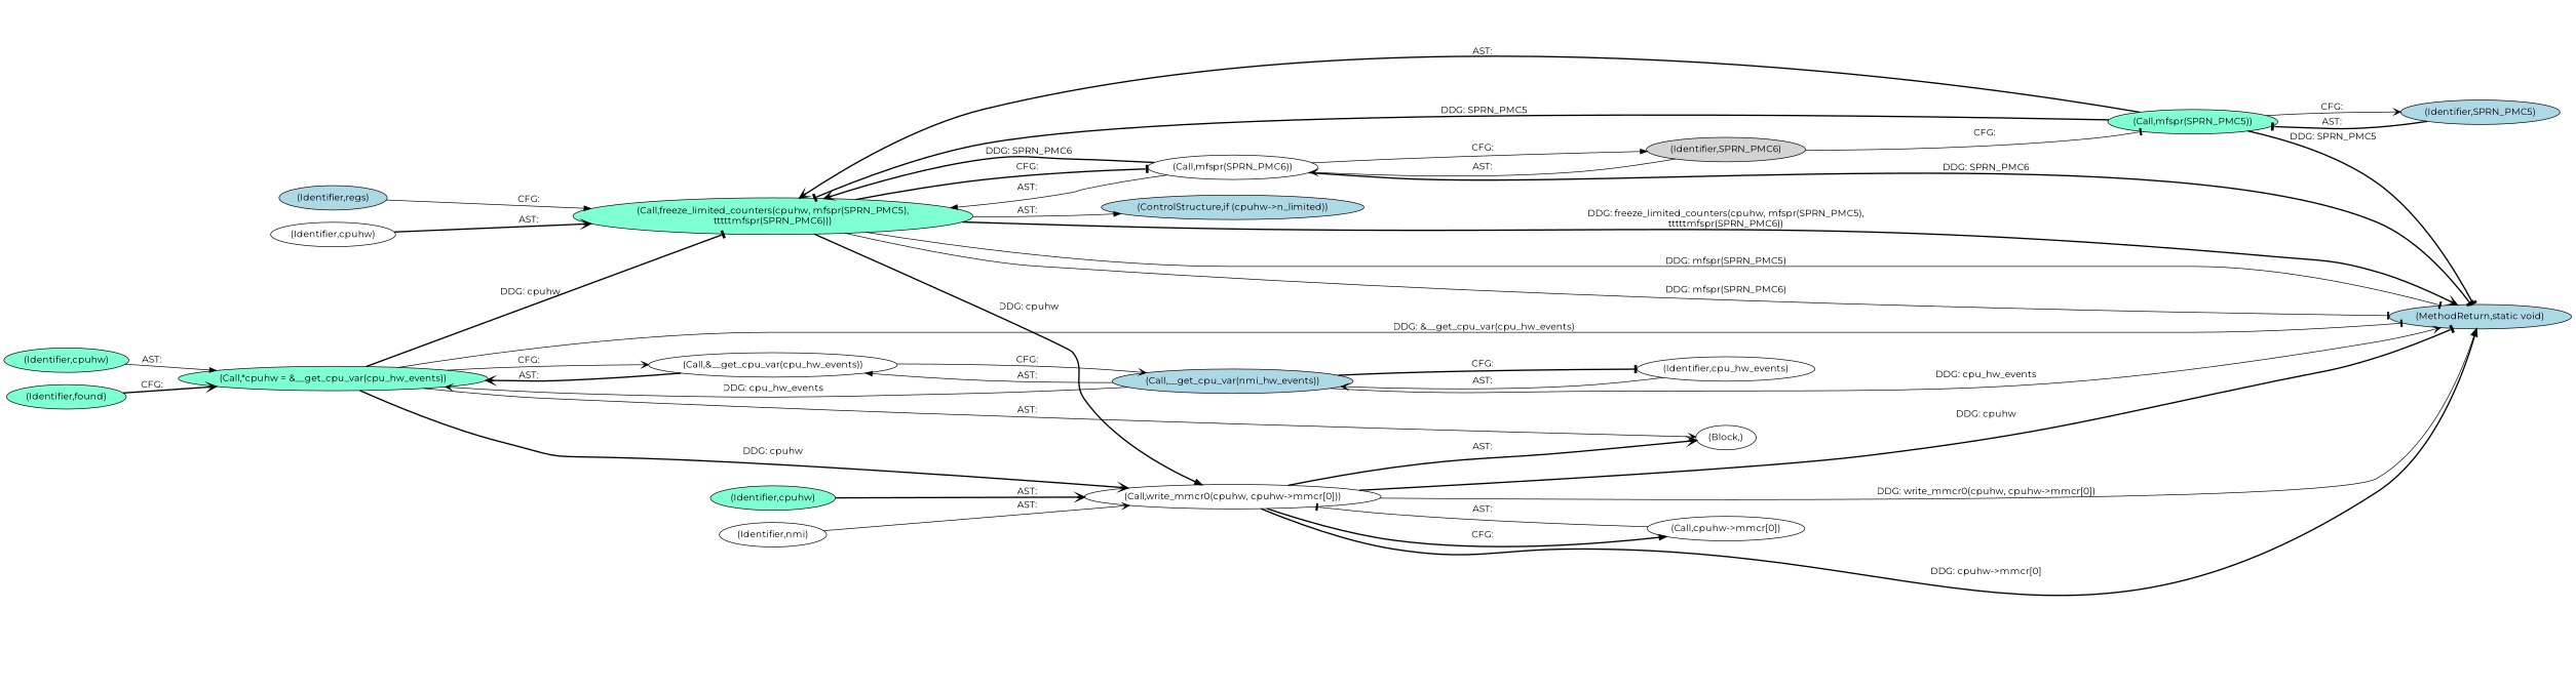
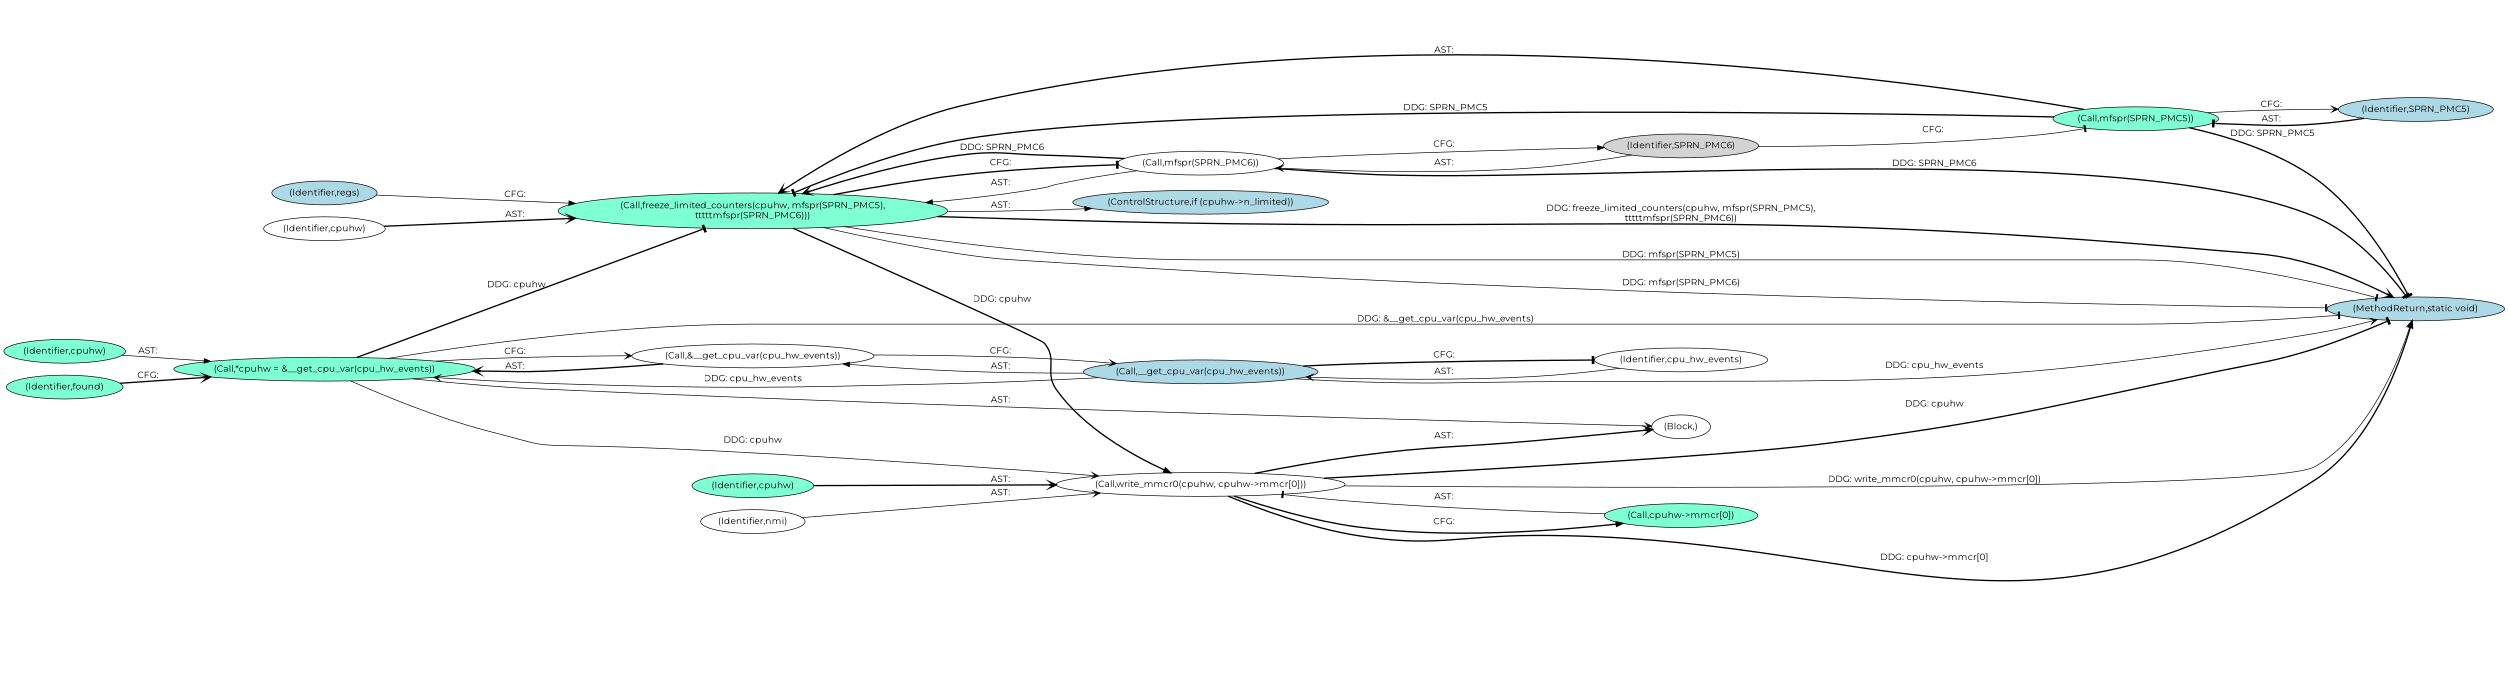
  digraph {
    fontname=Montserrat
    rankdir=LR
    node [fillcolor=white fontname=Montserrat style=filled]
    edge [arrowhead=vee fontname=Montserrat style=solid]
    n1 [fillcolor=aquamarine label="(Call,freeze_limited_counters(cpuhw, mfspr(SPRN_PMC5),\n\t\t\t\t\tmfspr(SPRN_PMC6)))"]
    n2 [label="(Call,mfspr(SPRN_PMC6))"]
    n3 [label="(Call,write_mmcr0(cpuhw, cpuhw->mmcr[0]))"]
    n4 [fillcolor=lightblue label="(ControlStructure,if (cpuhw->n_limited))"]
    n5 [fillcolor=lightblue label="(MethodReturn,static void)"]
    n6 [fillcolor=lightgrey label="(Identifier,SPRN_PMC6)"]
    n7 [label="(Block,)"]
-   n8 [label="(Call,cpuhw->mmcr[0])"]
+   n8 [fillcolor=aquamarine label="(Call,cpuhw->mmcr[0])"]
    n9 [fillcolor=aquamarine label="(Call,*cpuhw = &__get_cpu_var(cpu_hw_events))"]
    n10 [label="(Call,&__get_cpu_var(cpu_hw_events))"]
-   n11 [fillcolor=lightblue label="(Call,__get_cpu_var(nmi_hw_events))"]
+   n11 [fillcolor=lightblue label="(Call,__get_cpu_var(cpu_hw_events))"]
    n12 [label="(Identifier,cpu_hw_events)"]
    n13 [fillcolor=aquamarine label="(Call,mfspr(SPRN_PMC5))"]
    n14 [fillcolor=lightblue label="(Identifier,SPRN_PMC5)"]
    n15 [fillcolor=lightblue label="(Identifier,regs)"]
    n16 [fillcolor=aquamarine label="(Identifier,cpuhw)"]
    n17 [fillcolor=aquamarine label="(Identifier,cpuhw)"]
    n18 [label="(Identifier,nmi)"]
    n19 [fillcolor=aquamarine label="(Identifier,found)"]
    n20 [label="(Identifier,cpuhw)"]
    n1 -> n2 [arrowhead=tee label="CFG: " style=bold]
    n1 -> n3 [arrowhead=normal label="DDG: cpuhw" style=bold]
    n1 -> n4 [arrowhead=normal label="AST: "]
    n1 -> n5 [arrowhead=tee label="DDG: mfspr(SPRN_PMC5)"]
    n1 -> n5 [arrowhead=tee label="DDG: mfspr(SPRN_PMC6)"]
    n1 -> n5 [label="DDG: freeze_limited_counters(cpuhw, mfspr(SPRN_PMC5),\n\t\t\t\t\tmfspr(SPRN_PMC6))" style=bold]
    n2 -> n1 [arrowhead=normal label="AST: "]
    n2 -> n1 [label="DDG: SPRN_PMC6" style=bold]
    n2 -> n5 [arrowhead=tee label="DDG: SPRN_PMC6" style=bold]
    n2 -> n6 [arrowhead=normal label="CFG: "]
    n3 -> n5 [label="DDG: write_mmcr0(cpuhw, cpuhw->mmcr[0])"]
    n3 -> n5 [arrowhead=normal label="DDG: cpuhw->mmcr[0]" style=bold]
    n3 -> n5 [arrowhead=tee label="DDG: cpuhw" style=bold]
    n3 -> n7 [label="AST: " style=bold]
    n3 -> n8 [arrowhead=normal label="CFG: " style=bold]
    n6 -> n2 [label="AST: "]
    n6 -> n13 [arrowhead=tee label="CFG: "]
    n8 -> n3 [arrowhead=tee label="AST: "]
    n9 -> n1 [arrowhead=tee label="DDG: cpuhw" style=bold]
-   n9 -> n3 [label="DDG: cpuhw" style=bold]
+   n9 -> n3 [label="DDG: cpuhw"]
    n9 -> n5 [arrowhead=tee label="DDG: &__get_cpu_var(cpu_hw_events)"]
    n9 -> n7 [label="AST: "]
    n9 -> n10 [label="CFG: "]
    n10 -> n9 [label="AST: " style=bold]
    n10 -> n11 [label="CFG: "]
    n11 -> n5 [label="DDG: cpu_hw_events"]
    n11 -> n9 [label="DDG: cpu_hw_events"]
    n11 -> n10 [arrowhead=normal label="AST: "]
    n11 -> n12 [arrowhead=tee label="CFG: " style=bold]
    n12 -> n11 [label="AST: "]
    n13 -> n1 [label="AST: " style=bold]
    n13 -> n1 [arrowhead=tee label="DDG: SPRN_PMC5" style=bold]
    n13 -> n5 [arrowhead=tee label="DDG: SPRN_PMC5" style=bold]
    n13 -> n14 [label="CFG: "]
    n14 -> n13 [arrowhead=tee label="AST: " style=bold]
    n15 -> n1 [arrowhead=normal label="CFG: "]
    n16 -> n3 [label="AST: " style=bold]
    n17 -> n9 [arrowhead=normal label="AST: "]
    n18 -> n3 [label="AST: "]
    n19 -> n9 [label="CFG: " style=bold]
    n20 -> n1 [label="AST: " style=bold]
  }
